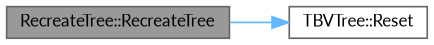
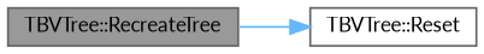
  digraph {
    rankdir=LR
    fontname=Lato
    node [fontname=Lato fontsize=10 shape=box style=filled]
-   n1 [color=gray40 fillcolor=grey60 fontcolor=black height=0.2 label="RecreateTree::RecreateTree" width=0.4]
+   n1 [color=gray40 fillcolor=grey60 fontcolor=black height=0.2 label="TBVTree::RecreateTree" width=0.4]
    n2 [color=grey40 fillcolor=white height=0.2 label="TBVTree::Reset" width=0.4]
    n1 -> n2 [color=steelblue1 fontname=Lato fontsize=10 labelfontname=Helvetica labelfontsize=10 style=solid]
  }
